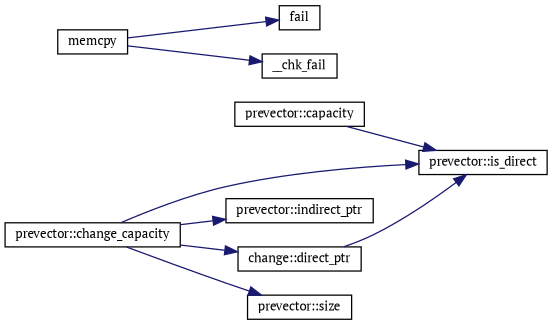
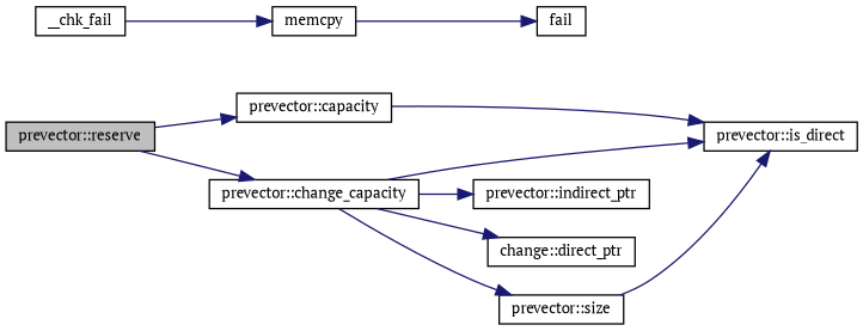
  digraph {
    fontname="PT Serif"
    rankdir=LR
    node [color=black fillcolor=white fontname="PT Serif" fontsize=10 shape=record style=filled]
    edge [color=midnightblue fontname="PT Serif" fontsize=10 labelfontname=Helvetica labelfontsize=10 style=solid]
+   n1 [fillcolor=grey75 fontcolor=black height=0.2 label="prevector::reserve" width=0.4]
    n2 [height=0.2 label="prevector::capacity" width=0.4]
    n3 [height=0.2 label="prevector::change_capacity" width=0.4]
    n4 [height=0.2 label="prevector::is_direct" width=0.4]
    n5 [height=0.2 label="prevector::indirect_ptr" width=0.4]
    n6 [height=0.2 label="change::direct_ptr" width=0.4]
    n7 [height=0.2 label="prevector::size" width=0.4]
    n8 [height=0.2 label=memcpy width=0.4]
    n9 [height=0.2 label=fail width=0.4]
    n10 [height=0.2 label=__chk_fail width=0.4]
+   n1 -> n2
+   n1 -> n3
    n2 -> n4
    n3 -> n4
    n3 -> n5
    n3 -> n6
    n3 -> n7
-   n6 -> n4
+   n7 -> n4
    n8 -> n9
-   n8 -> n10
+   n10 -> n8
  }
